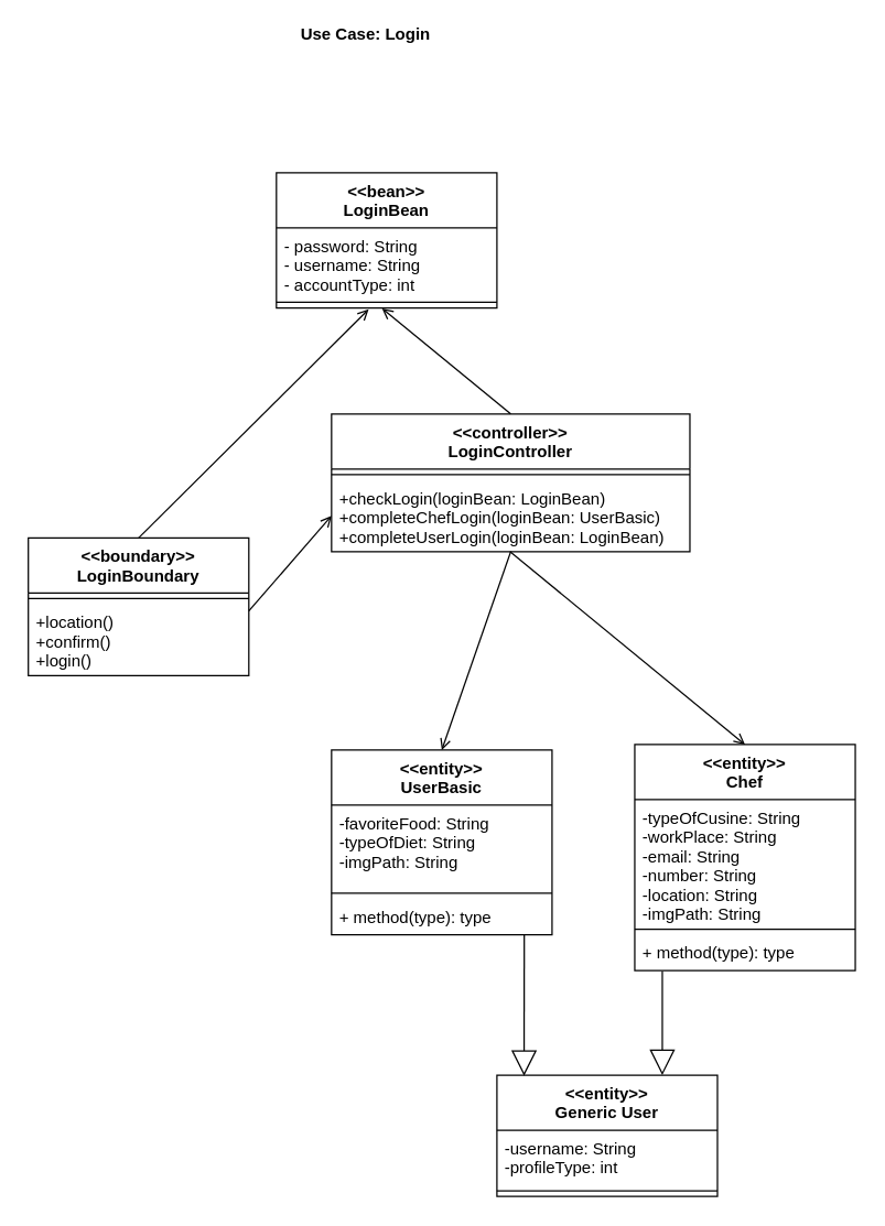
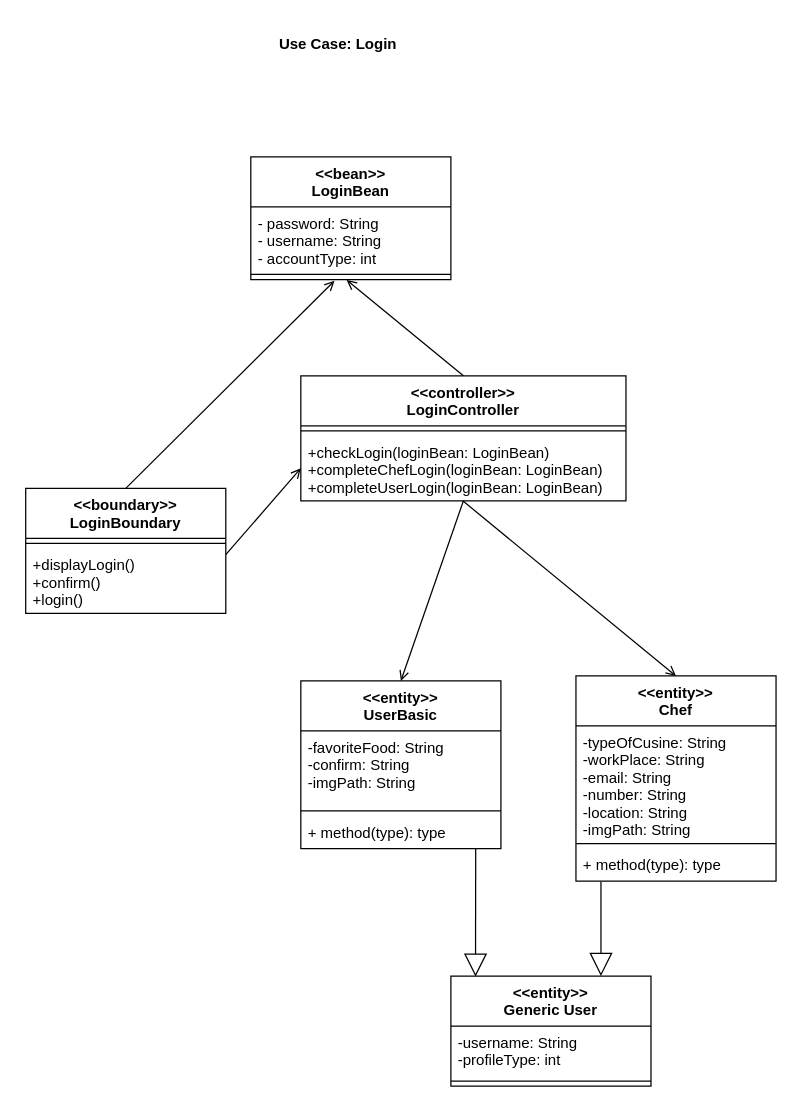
  <mxCell id="0" />
  <mxCell id="1" parent="0" />
  <mxCell id="2" value="&lt;&lt;controller&gt;&gt;&#10;LoginController" style="swimlane;fontStyle=1;align=center;verticalAlign=top;childLayout=stackLayout;horizontal=1;startSize=40;horizontalStack=0;resizeParent=1;resizeParentMax=0;resizeLast=0;collapsible=1;marginBottom=0;" parent="1" vertex="1"><mxGeometry x="240" y="300" width="260" height="100" as="geometry" /></mxCell>
  <mxCell id="3" value="" style="line;strokeWidth=1;fillColor=none;align=left;verticalAlign=middle;spacingTop=-1;spacingLeft=3;spacingRight=3;rotatable=0;labelPosition=right;points=[];portConstraint=eastwest;strokeColor=inherit;" parent="2" vertex="1"><mxGeometry y="40" width="260" height="8" as="geometry" /></mxCell>
- <mxCell id="4" value="+checkLogin(loginBean: LoginBean)&#10;+completeChefLogin(loginBean: UserBasic)&#10;+completeUserLogin(loginBean: LoginBean)" style="text;strokeColor=none;fillColor=none;align=left;verticalAlign=top;spacingLeft=4;spacingRight=4;overflow=hidden;rotatable=0;points=[[0,0.5],[1,0.5]];portConstraint=eastwest;" parent="2" vertex="1"><mxGeometry y="48" width="260" height="52" as="geometry" /></mxCell>
+ <mxCell id="4" value="+checkLogin(loginBean: LoginBean)&#10;+completeChefLogin(loginBean: LoginBean)&#10;+completeUserLogin(loginBean: LoginBean)" style="text;strokeColor=none;fillColor=none;align=left;verticalAlign=top;spacingLeft=4;spacingRight=4;overflow=hidden;rotatable=0;points=[[0,0.5],[1,0.5]];portConstraint=eastwest;" parent="2" vertex="1"><mxGeometry y="48" width="260" height="52" as="geometry" /></mxCell>
  <mxCell id="5" value="&lt;&lt;boundary&gt;&gt;&#10;LoginBoundary" style="swimlane;fontStyle=1;align=center;verticalAlign=top;childLayout=stackLayout;horizontal=1;startSize=40;horizontalStack=0;resizeParent=1;resizeParentMax=0;resizeLast=0;collapsible=1;marginBottom=0;" parent="1" vertex="1"><mxGeometry x="20" y="390" width="160" height="100" as="geometry" /></mxCell>
  <mxCell id="6" value="" style="line;strokeWidth=1;fillColor=none;align=left;verticalAlign=middle;spacingTop=-1;spacingLeft=3;spacingRight=3;rotatable=0;labelPosition=right;points=[];portConstraint=eastwest;strokeColor=inherit;" parent="5" vertex="1"><mxGeometry y="40" width="160" height="8" as="geometry" /></mxCell>
- <mxCell id="7" value="+location()&#10;+confirm()&#10;+login()" style="text;strokeColor=none;fillColor=none;align=left;verticalAlign=top;spacingLeft=4;spacingRight=4;overflow=hidden;rotatable=0;points=[[0,0.5],[1,0.5]];portConstraint=eastwest;" parent="5" vertex="1"><mxGeometry y="48" width="160" height="52" as="geometry" /></mxCell>
- <mxCell id="8" value="&lt;b&gt;Use Case: Login&lt;/b&gt;" style="text;html=1;strokeColor=none;fillColor=none;align=center;verticalAlign=middle;whiteSpace=wrap;rounded=0;" parent="1" vertex="1"><mxGeometry x="155" y="10" width="220" height="30" as="geometry" /></mxCell>
+ <mxCell id="7" value="+displayLogin()&#10;+confirm()&#10;+login()" style="text;strokeColor=none;fillColor=none;align=left;verticalAlign=top;spacingLeft=4;spacingRight=4;overflow=hidden;rotatable=0;points=[[0,0.5],[1,0.5]];portConstraint=eastwest;" parent="5" vertex="1"><mxGeometry y="48" width="160" height="52" as="geometry" /></mxCell>
+ <mxCell id="8" value="&lt;b&gt;Use Case: Login&lt;/b&gt;" style="text;html=1;strokeColor=none;fillColor=none;align=center;verticalAlign=middle;whiteSpace=wrap;rounded=0;" parent="1" vertex="1"><mxGeometry x="160" y="20" width="220" height="30" as="geometry" /></mxCell>
  <mxCell id="9" value="&lt;&lt;entity&gt;&gt;&#10;UserBasic" style="swimlane;fontStyle=1;align=center;verticalAlign=top;childLayout=stackLayout;horizontal=1;startSize=40;horizontalStack=0;resizeParent=1;resizeParentMax=0;resizeLast=0;collapsible=1;marginBottom=0;" parent="1" vertex="1"><mxGeometry x="240" y="544" width="160" height="134" as="geometry" /></mxCell>
- <mxCell id="10" value="-favoriteFood: String&#10;-typeOfDiet: String&#10;-imgPath: String" style="text;strokeColor=none;fillColor=none;align=left;verticalAlign=top;spacingLeft=4;spacingRight=4;overflow=hidden;rotatable=0;points=[[0,0.5],[1,0.5]];portConstraint=eastwest;" parent="9" vertex="1"><mxGeometry y="40" width="160" height="60" as="geometry" /></mxCell>
+ <mxCell id="10" value="-favoriteFood: String&#10;-confirm: String&#10;-imgPath: String" style="text;strokeColor=none;fillColor=none;align=left;verticalAlign=top;spacingLeft=4;spacingRight=4;overflow=hidden;rotatable=0;points=[[0,0.5],[1,0.5]];portConstraint=eastwest;" parent="9" vertex="1"><mxGeometry y="40" width="160" height="60" as="geometry" /></mxCell>
  <mxCell id="11" value="" style="line;strokeWidth=1;fillColor=none;align=left;verticalAlign=middle;spacingTop=-1;spacingLeft=3;spacingRight=3;rotatable=0;labelPosition=right;points=[];portConstraint=eastwest;strokeColor=inherit;" parent="9" vertex="1"><mxGeometry y="100" width="160" height="8" as="geometry" /></mxCell>
  <mxCell id="12" value="+ method(type): type" style="text;strokeColor=none;fillColor=none;align=left;verticalAlign=top;spacingLeft=4;spacingRight=4;overflow=hidden;rotatable=0;points=[[0,0.5],[1,0.5]];portConstraint=eastwest;" parent="9" vertex="1"><mxGeometry y="108" width="160" height="26" as="geometry" /></mxCell>
  <mxCell id="13" value="&lt;&lt;entity&gt;&gt;&#10;Chef" style="swimlane;fontStyle=1;align=center;verticalAlign=top;childLayout=stackLayout;horizontal=1;startSize=40;horizontalStack=0;resizeParent=1;resizeParentMax=0;resizeLast=0;collapsible=1;marginBottom=0;" parent="1" vertex="1"><mxGeometry x="460" y="540" width="160" height="164" as="geometry" /></mxCell>
  <mxCell id="14" value="-typeOfCusine: String&#10;-workPlace: String&#10;-email: String&#10;-number: String&#10;-location: String&#10;-imgPath: String" style="text;strokeColor=none;fillColor=none;align=left;verticalAlign=top;spacingLeft=4;spacingRight=4;overflow=hidden;rotatable=0;points=[[0,0.5],[1,0.5]];portConstraint=eastwest;" parent="13" vertex="1"><mxGeometry y="40" width="160" height="90" as="geometry" /></mxCell>
  <mxCell id="15" value="" style="line;strokeWidth=1;fillColor=none;align=left;verticalAlign=middle;spacingTop=-1;spacingLeft=3;spacingRight=3;rotatable=0;labelPosition=right;points=[];portConstraint=eastwest;strokeColor=inherit;" parent="13" vertex="1"><mxGeometry y="130" width="160" height="8" as="geometry" /></mxCell>
  <mxCell id="16" value="+ method(type): type" style="text;strokeColor=none;fillColor=none;align=left;verticalAlign=top;spacingLeft=4;spacingRight=4;overflow=hidden;rotatable=0;points=[[0,0.5],[1,0.5]];portConstraint=eastwest;" parent="13" vertex="1"><mxGeometry y="138" width="160" height="26" as="geometry" /></mxCell>
  <mxCell id="17" value="&lt;&lt;bean&gt;&gt;&#10;LoginBean" style="swimlane;fontStyle=1;align=center;verticalAlign=top;childLayout=stackLayout;horizontal=1;startSize=40;horizontalStack=0;resizeParent=1;resizeParentMax=0;resizeLast=0;collapsible=1;marginBottom=0;" parent="1" vertex="1"><mxGeometry x="200" y="125" width="160" height="98" as="geometry" /></mxCell>
  <mxCell id="18" value="- password: String&#10;- username: String&#10;- accountType: int" style="text;strokeColor=none;fillColor=none;align=left;verticalAlign=top;spacingLeft=4;spacingRight=4;overflow=hidden;rotatable=0;points=[[0,0.5],[1,0.5]];portConstraint=eastwest;" parent="17" vertex="1"><mxGeometry y="40" width="160" height="50" as="geometry" /></mxCell>
  <mxCell id="19" value="" style="line;strokeWidth=1;fillColor=none;align=left;verticalAlign=middle;spacingTop=-1;spacingLeft=3;spacingRight=3;rotatable=0;labelPosition=right;points=[];portConstraint=eastwest;strokeColor=inherit;" parent="17" vertex="1"><mxGeometry y="90" width="160" height="8" as="geometry" /></mxCell>
  <mxCell id="20" value="" style="endArrow=open;html=1;rounded=0;exitX=1;exitY=0.5;exitDx=0;exitDy=0;entryX=0;entryY=0.5;entryDx=0;entryDy=0;endFill=0;" parent="1" target="4" edge="1"><mxGeometry width="50" height="50" relative="1" as="geometry"><mxPoint x="180" y="443" as="sourcePoint" /><mxPoint x="180" y="470" as="targetPoint" /><Array as="points" /></mxGeometry></mxCell>
  <mxCell id="21" value="" style="endArrow=open;html=1;rounded=0;exitX=0.5;exitY=1;exitDx=0;exitDy=0;exitPerimeter=0;entryX=0.5;entryY=0;entryDx=0;entryDy=0;endFill=0;" parent="1" source="4" target="9" edge="1"><mxGeometry width="50" height="50" relative="1" as="geometry"><mxPoint x="210" y="550" as="sourcePoint" /><mxPoint x="260" y="500" as="targetPoint" /></mxGeometry></mxCell>
  <mxCell id="22" value="" style="endArrow=open;html=1;rounded=0;exitX=0.5;exitY=0;exitDx=0;exitDy=0;endFill=0;" parent="1" source="5" edge="1"><mxGeometry width="50" height="50" relative="1" as="geometry"><mxPoint x="330" y="410" as="sourcePoint" /><mxPoint x="266.927" y="224" as="targetPoint" /></mxGeometry></mxCell>
  <mxCell id="23" value="" style="endArrow=open;html=1;rounded=0;exitX=0.5;exitY=0;exitDx=0;exitDy=0;endFill=0;entryX=0.479;entryY=0.974;entryDx=0;entryDy=0;entryPerimeter=0;" parent="1" source="2" edge="1"><mxGeometry width="50" height="50" relative="1" as="geometry"><mxPoint x="330" y="310" as="sourcePoint" /><mxPoint x="276.64" y="223.324" as="targetPoint" /></mxGeometry></mxCell>
  <mxCell id="24" value="&lt;&lt;entity&gt;&gt;&#10;Generic User" style="swimlane;fontStyle=1;align=center;verticalAlign=top;childLayout=stackLayout;horizontal=1;startSize=40;horizontalStack=0;resizeParent=1;resizeParentMax=0;resizeLast=0;collapsible=1;marginBottom=0;" vertex="1" parent="1"><mxGeometry x="360" y="780" width="160" height="88" as="geometry" /></mxCell>
  <mxCell id="25" value="-username: String&#10;-profileType: int" style="text;strokeColor=none;fillColor=none;align=left;verticalAlign=top;spacingLeft=4;spacingRight=4;overflow=hidden;rotatable=0;points=[[0,0.5],[1,0.5]];portConstraint=eastwest;" vertex="1" parent="24"><mxGeometry y="40" width="160" height="40" as="geometry" /></mxCell>
  <mxCell id="26" value="" style="line;strokeWidth=1;fillColor=none;align=left;verticalAlign=middle;spacingTop=-1;spacingLeft=3;spacingRight=3;rotatable=0;labelPosition=right;points=[];portConstraint=eastwest;strokeColor=inherit;" vertex="1" parent="24"><mxGeometry y="80" width="160" height="8" as="geometry" /></mxCell>
  <mxCell id="27" value="" style="endArrow=block;endSize=16;endFill=0;html=1;rounded=0;exitX=0.125;exitY=1.023;exitDx=0;exitDy=0;entryX=0.75;entryY=0;entryDx=0;entryDy=0;exitPerimeter=0;" edge="1" parent="1" source="16" target="24"><mxGeometry width="160" relative="1" as="geometry"><mxPoint x="470" y="490" as="sourcePoint" /><mxPoint x="630" y="490" as="targetPoint" /></mxGeometry></mxCell>
  <mxCell id="28" value="" style="endArrow=block;endSize=16;endFill=0;html=1;rounded=0;exitX=0.874;exitY=0.996;exitDx=0;exitDy=0;exitPerimeter=0;entryX=0.123;entryY=0.006;entryDx=0;entryDy=0;entryPerimeter=0;" edge="1" parent="1" source="12" target="24"><mxGeometry width="160" relative="1" as="geometry"><mxPoint x="380.32" y="644.004" as="sourcePoint" /><mxPoint x="380" y="729.21" as="targetPoint" /></mxGeometry></mxCell>
  <mxCell id="29" value="" style="endArrow=open;html=1;rounded=0;exitX=0.498;exitY=0.999;exitDx=0;exitDy=0;exitPerimeter=0;entryX=0.5;entryY=0;entryDx=0;entryDy=0;endFill=0;" edge="1" parent="1" source="4" target="13"><mxGeometry width="50" height="50" relative="1" as="geometry"><mxPoint x="330" y="410" as="sourcePoint" /><mxPoint x="330" y="554" as="targetPoint" /></mxGeometry></mxCell>
